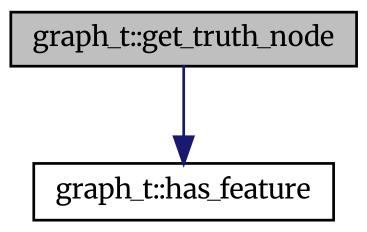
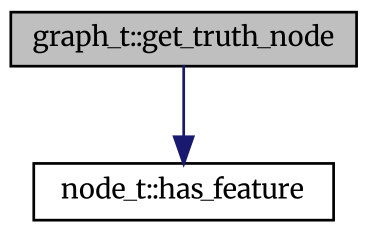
  digraph {
    rankdir=TB
    fontname=Merriweather
    node [color=black fontname=Merriweather fontsize=10 shape=record style=filled]
    n1 [fillcolor=grey75 fontcolor=black height=0.2 label="graph_t::get_truth_node" width=0.4]
-   n2 [fillcolor=white height=0.2 label="graph_t::has_feature" width=0.4]
+   n2 [fillcolor=white height=0.2 label="node_t::has_feature" width=0.4]
    n1 -> n2 [color=midnightblue fontname=Merriweather fontsize=10 labelfontname=Helvetica labelfontsize=10 style=solid]
  }
